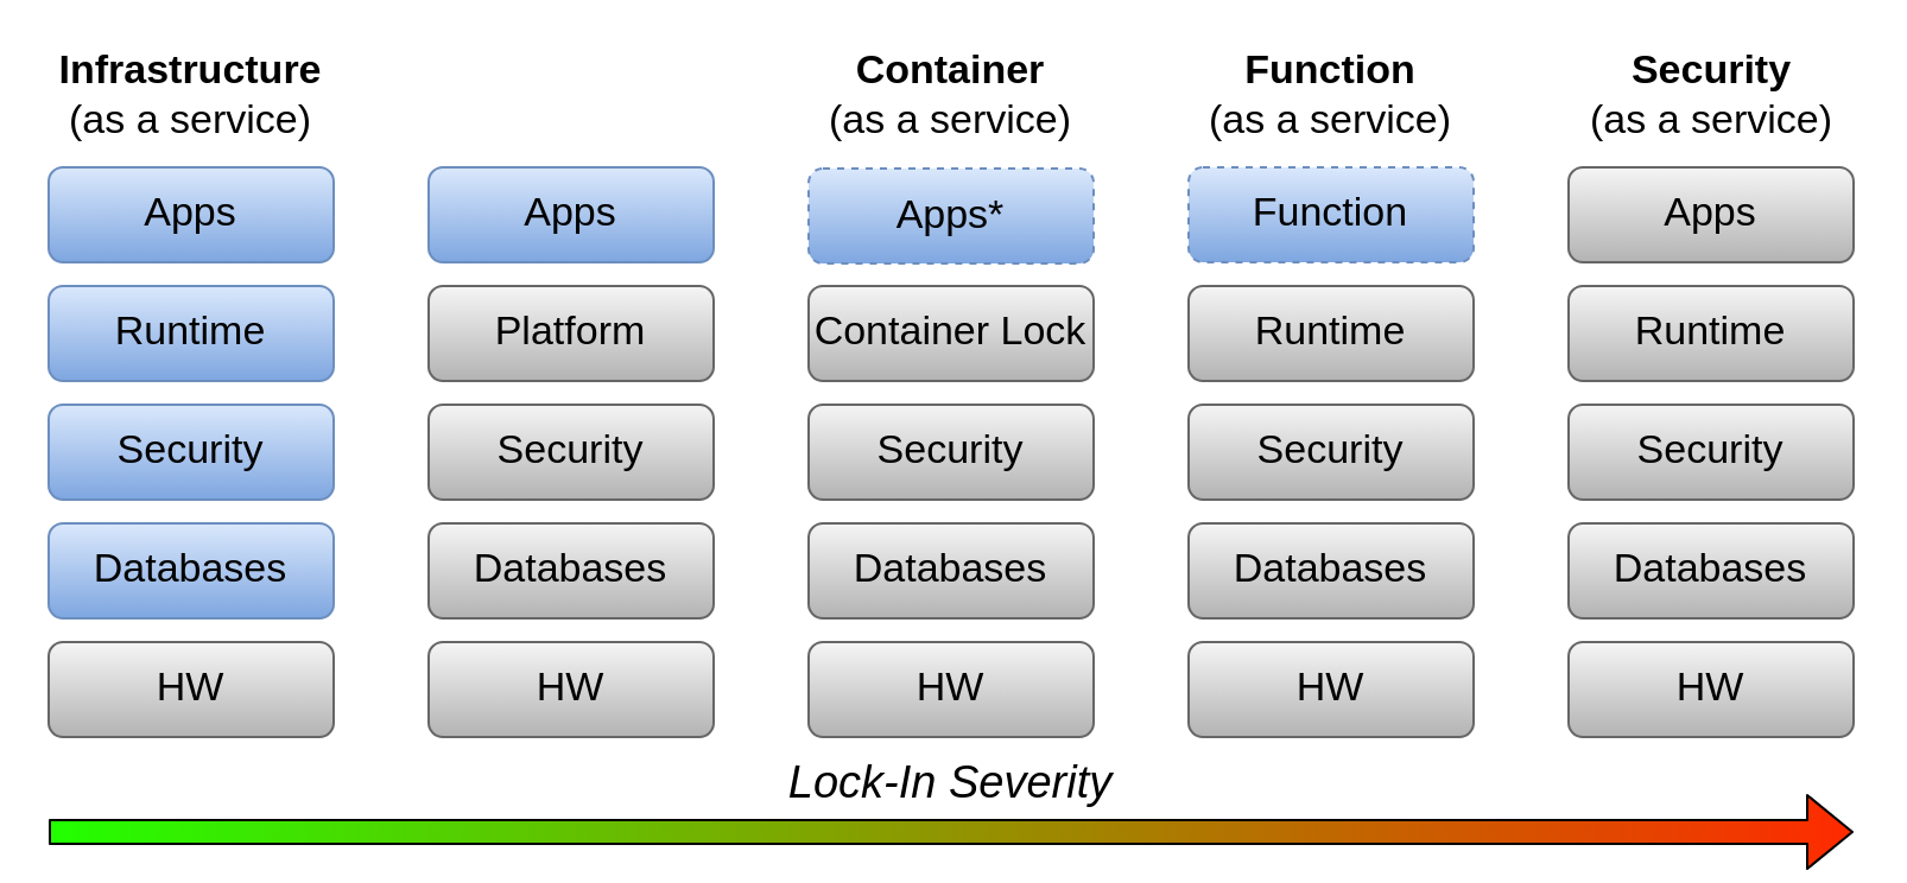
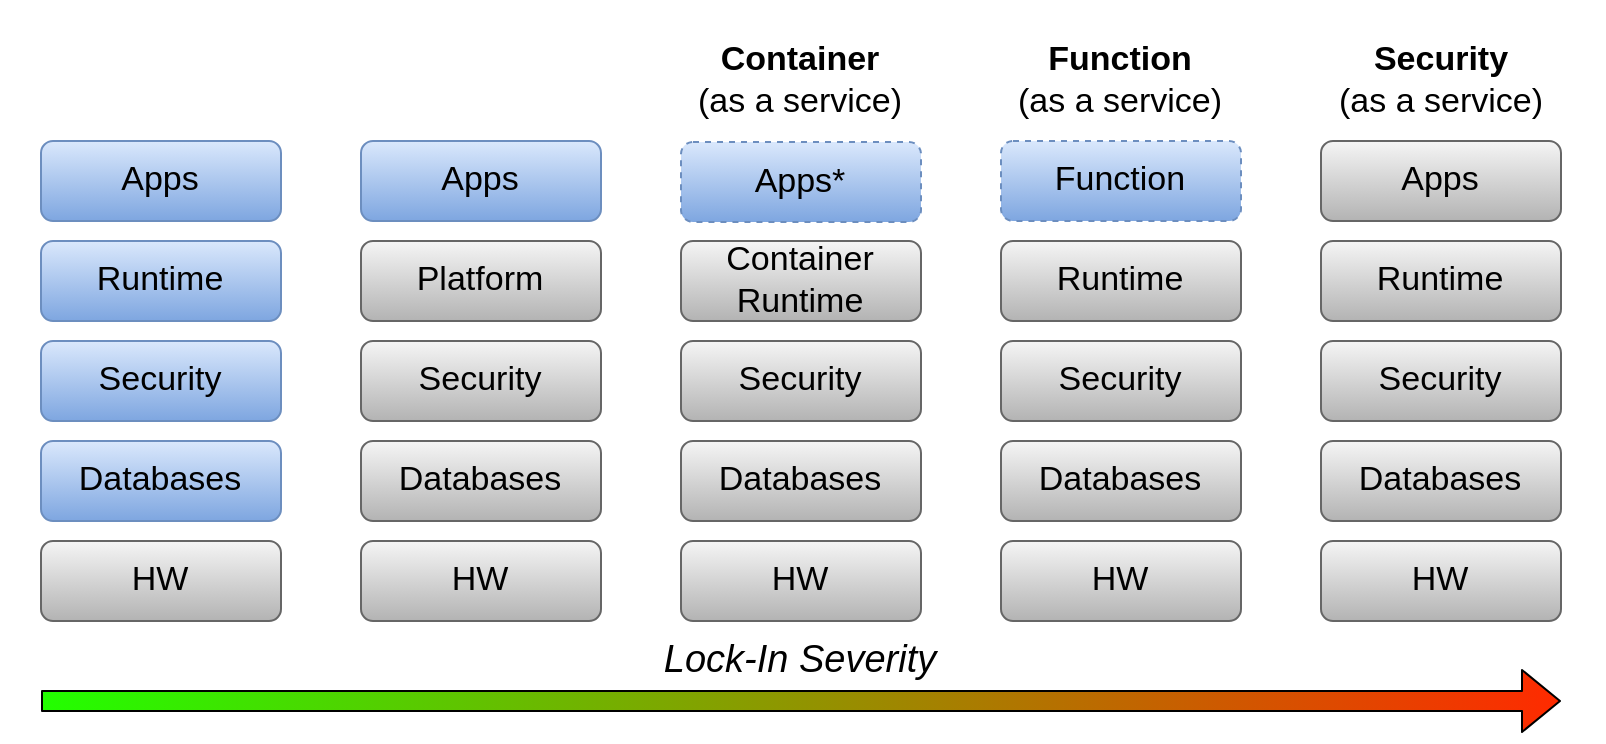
  <mxCell id="0" />
  <mxCell id="1" parent="0" />
  <mxCell id="2" value="" style="group" parent="1" vertex="1" connectable="0"><mxGeometry x="20" y="20" width="120" height="290" as="geometry" /></mxCell>
  <mxCell id="3" value="HW" style="rounded=1;whiteSpace=wrap;html=1;gradientColor=#b3b3b3;fillColor=#f5f5f5;strokeColor=#666666;fontSize=17;" parent="2" vertex="1"><mxGeometry y="250" width="120" height="40" as="geometry" /></mxCell>
  <mxCell id="4" value="Databases" style="rounded=1;whiteSpace=wrap;html=1;gradientColor=#7ea6e0;fillColor=#dae8fc;strokeColor=#6c8ebf;fontSize=17;" parent="2" vertex="1"><mxGeometry y="200" width="120" height="40" as="geometry" /></mxCell>
  <mxCell id="5" value="Security" style="rounded=1;whiteSpace=wrap;html=1;gradientColor=#7ea6e0;fillColor=#dae8fc;strokeColor=#6c8ebf;fontSize=17;" parent="2" vertex="1"><mxGeometry y="150" width="120" height="40" as="geometry" /></mxCell>
  <mxCell id="6" value="Runtime" style="rounded=1;whiteSpace=wrap;html=1;gradientColor=#7ea6e0;fillColor=#dae8fc;strokeColor=#6c8ebf;fontSize=17;" parent="2" vertex="1"><mxGeometry y="100" width="120" height="40" as="geometry" /></mxCell>
  <mxCell id="7" value="Apps" style="rounded=1;whiteSpace=wrap;html=1;gradientColor=#7ea6e0;fillColor=#dae8fc;strokeColor=#6c8ebf;fontSize=17;" parent="2" vertex="1"><mxGeometry y="50" width="120" height="40" as="geometry" /></mxCell>
- <mxCell id="8" value="&lt;b style=&quot;font-size: 17px;&quot;&gt;Infrastructure&lt;/b&gt;&lt;br style=&quot;font-size: 17px;&quot;&gt;(as a service)&lt;br style=&quot;font-size: 17px;&quot;&gt;" style="text;html=1;strokeColor=none;fillColor=none;align=center;verticalAlign=middle;whiteSpace=wrap;rounded=0;fontSize=17;" parent="2" vertex="1"><mxGeometry width="120" height="40" as="geometry" /></mxCell>
  <mxCell id="9" value="" style="group" parent="1" vertex="1" connectable="0"><mxGeometry x="180" y="20" width="120" height="290" as="geometry" /></mxCell>
  <mxCell id="10" value="HW" style="rounded=1;whiteSpace=wrap;html=1;gradientColor=#b3b3b3;fillColor=#f5f5f5;strokeColor=#666666;fontSize=17;" parent="9" vertex="1"><mxGeometry y="250" width="120" height="40" as="geometry" /></mxCell>
  <mxCell id="11" value="Databases" style="rounded=1;whiteSpace=wrap;html=1;gradientColor=#b3b3b3;fillColor=#f5f5f5;strokeColor=#666666;fontSize=17;" parent="9" vertex="1"><mxGeometry y="200" width="120" height="40" as="geometry" /></mxCell>
  <mxCell id="12" value="Security" style="rounded=1;whiteSpace=wrap;html=1;gradientColor=#b3b3b3;fillColor=#f5f5f5;strokeColor=#666666;fontSize=17;" parent="9" vertex="1"><mxGeometry y="150" width="120" height="40" as="geometry" /></mxCell>
  <mxCell id="13" value="Platform" style="rounded=1;whiteSpace=wrap;html=1;gradientColor=#b3b3b3;fillColor=#f5f5f5;strokeColor=#666666;fontSize=17;" parent="9" vertex="1"><mxGeometry y="100" width="120" height="40" as="geometry" /></mxCell>
  <mxCell id="14" value="Apps" style="rounded=1;whiteSpace=wrap;html=1;gradientColor=#7ea6e0;fillColor=#dae8fc;strokeColor=#6c8ebf;fontSize=17;" parent="9" vertex="1"><mxGeometry y="50" width="120" height="40" as="geometry" /></mxCell>
  <mxCell id="15" value="" style="group" parent="1" vertex="1" connectable="0"><mxGeometry x="340" y="20" width="120" height="290" as="geometry" /></mxCell>
  <mxCell id="16" value="HW" style="rounded=1;whiteSpace=wrap;html=1;gradientColor=#b3b3b3;fillColor=#f5f5f5;strokeColor=#666666;fontSize=17;" parent="15" vertex="1"><mxGeometry y="250.0" width="120" height="40" as="geometry" /></mxCell>
  <mxCell id="17" value="Databases" style="rounded=1;whiteSpace=wrap;html=1;gradientColor=#b3b3b3;fillColor=#f5f5f5;strokeColor=#666666;fontSize=17;" parent="15" vertex="1"><mxGeometry y="200.0" width="120" height="40" as="geometry" /></mxCell>
  <mxCell id="18" value="Security" style="rounded=1;whiteSpace=wrap;html=1;gradientColor=#b3b3b3;fillColor=#f5f5f5;strokeColor=#666666;fontSize=17;" parent="15" vertex="1"><mxGeometry y="150.0" width="120" height="40" as="geometry" /></mxCell>
- <mxCell id="19" value="Container Lock" style="rounded=1;whiteSpace=wrap;html=1;gradientColor=#b3b3b3;fillColor=#f5f5f5;strokeColor=#666666;fontSize=17;" parent="15" vertex="1"><mxGeometry y="100.0" width="120" height="40" as="geometry" /></mxCell>
+ <mxCell id="19" value="Container Runtime" style="rounded=1;whiteSpace=wrap;html=1;gradientColor=#b3b3b3;fillColor=#f5f5f5;strokeColor=#666666;fontSize=17;" parent="15" vertex="1"><mxGeometry y="100.0" width="120" height="40" as="geometry" /></mxCell>
  <mxCell id="20" value="Apps*" style="rounded=1;whiteSpace=wrap;html=1;gradientColor=#7ea6e0;fillColor=#dae8fc;strokeColor=#6c8ebf;fontSize=17;dashed=1;" parent="15" vertex="1"><mxGeometry y="50.5" width="120" height="40" as="geometry" /></mxCell>
  <mxCell id="21" value="&lt;b style=&quot;font-size: 17px&quot;&gt;Container&lt;/b&gt;&lt;br style=&quot;font-size: 17px&quot;&gt;(as a service)&lt;br style=&quot;font-size: 17px&quot;&gt;" style="text;html=1;strokeColor=none;fillColor=none;align=center;verticalAlign=middle;whiteSpace=wrap;rounded=0;fontSize=17;" parent="15" vertex="1"><mxGeometry width="120" height="40" as="geometry" /></mxCell>
  <mxCell id="22" value="" style="group" parent="1" vertex="1" connectable="0"><mxGeometry x="500" y="20" width="120" height="290" as="geometry" /></mxCell>
  <mxCell id="23" value="HW" style="rounded=1;whiteSpace=wrap;html=1;gradientColor=#b3b3b3;fillColor=#f5f5f5;strokeColor=#666666;fontSize=17;" parent="22" vertex="1"><mxGeometry y="250.0" width="120" height="40" as="geometry" /></mxCell>
  <mxCell id="24" value="Databases" style="rounded=1;whiteSpace=wrap;html=1;gradientColor=#b3b3b3;fillColor=#f5f5f5;strokeColor=#666666;fontSize=17;" parent="22" vertex="1"><mxGeometry y="200.0" width="120" height="40" as="geometry" /></mxCell>
  <mxCell id="25" value="Security" style="rounded=1;whiteSpace=wrap;html=1;gradientColor=#b3b3b3;fillColor=#f5f5f5;strokeColor=#666666;fontSize=17;" parent="22" vertex="1"><mxGeometry y="150.0" width="120" height="40" as="geometry" /></mxCell>
  <mxCell id="26" value="Runtime" style="rounded=1;whiteSpace=wrap;html=1;gradientColor=#b3b3b3;fillColor=#f5f5f5;strokeColor=#666666;fontSize=17;" parent="22" vertex="1"><mxGeometry y="100.0" width="120" height="40" as="geometry" /></mxCell>
  <mxCell id="27" value="Function" style="rounded=1;whiteSpace=wrap;html=1;gradientColor=#7ea6e0;fillColor=#dae8fc;strokeColor=#6c8ebf;fontSize=17;dashed=1;" parent="22" vertex="1"><mxGeometry y="50.0" width="120" height="40" as="geometry" /></mxCell>
  <mxCell id="28" value="&lt;b style=&quot;font-size: 17px&quot;&gt;Function&lt;/b&gt;&lt;br style=&quot;font-size: 17px&quot;&gt;(as a service)&lt;br style=&quot;font-size: 17px&quot;&gt;" style="text;html=1;strokeColor=none;fillColor=none;align=center;verticalAlign=middle;whiteSpace=wrap;rounded=0;fontSize=17;" parent="22" vertex="1"><mxGeometry width="120" height="40" as="geometry" /></mxCell>
  <mxCell id="29" value="" style="group" parent="1" vertex="1" connectable="0"><mxGeometry x="660" y="20" width="121" height="290" as="geometry" /></mxCell>
  <mxCell id="30" value="HW" style="rounded=1;whiteSpace=wrap;html=1;gradientColor=#b3b3b3;fillColor=#f5f5f5;strokeColor=#666666;fontSize=17;" parent="29" vertex="1"><mxGeometry y="250.0" width="120" height="40" as="geometry" /></mxCell>
  <mxCell id="31" value="Databases" style="rounded=1;whiteSpace=wrap;html=1;gradientColor=#b3b3b3;fillColor=#f5f5f5;strokeColor=#666666;fontSize=17;" parent="29" vertex="1"><mxGeometry y="200.0" width="120" height="40" as="geometry" /></mxCell>
  <mxCell id="32" value="Security" style="rounded=1;whiteSpace=wrap;html=1;gradientColor=#b3b3b3;fillColor=#f5f5f5;strokeColor=#666666;fontSize=17;" parent="29" vertex="1"><mxGeometry y="150.0" width="120" height="40" as="geometry" /></mxCell>
  <mxCell id="33" value="Runtime" style="rounded=1;whiteSpace=wrap;html=1;gradientColor=#b3b3b3;fillColor=#f5f5f5;strokeColor=#666666;fontSize=17;" parent="29" vertex="1"><mxGeometry y="100.0" width="120" height="40" as="geometry" /></mxCell>
  <mxCell id="34" value="Apps" style="rounded=1;whiteSpace=wrap;html=1;gradientColor=#b3b3b3;fillColor=#f5f5f5;strokeColor=#666666;fontSize=17;" parent="29" vertex="1"><mxGeometry y="50.0" width="120" height="40" as="geometry" /></mxCell>
  <mxCell id="35" value="&lt;b style=&quot;font-size: 17px&quot;&gt;Security&lt;/b&gt;&lt;br style=&quot;font-size: 17px&quot;&gt;(as a service)&lt;br style=&quot;font-size: 17px&quot;&gt;" style="text;html=1;strokeColor=none;fillColor=none;align=center;verticalAlign=middle;whiteSpace=wrap;rounded=0;fontSize=17;" parent="29" vertex="1"><mxGeometry width="121" height="40" as="geometry" /></mxCell>
  <mxCell id="36" value="" style="shape=flexArrow;endArrow=classic;html=1;fillColor=#22FF00;gradientColor=#FF2A00;gradientDirection=east;" edge="1" parent="1"><mxGeometry width="50" height="50" relative="1" as="geometry"><mxPoint x="20" y="350" as="sourcePoint" /><mxPoint x="780" y="350" as="targetPoint" /></mxGeometry></mxCell>
  <mxCell id="37" value="Lock-In Severity" style="text;html=1;strokeColor=none;fillColor=none;align=center;verticalAlign=middle;whiteSpace=wrap;rounded=0;fontSize=19;fontStyle=2" vertex="1" parent="1"><mxGeometry x="20" y="320" width="760" height="20" as="geometry" /></mxCell>
